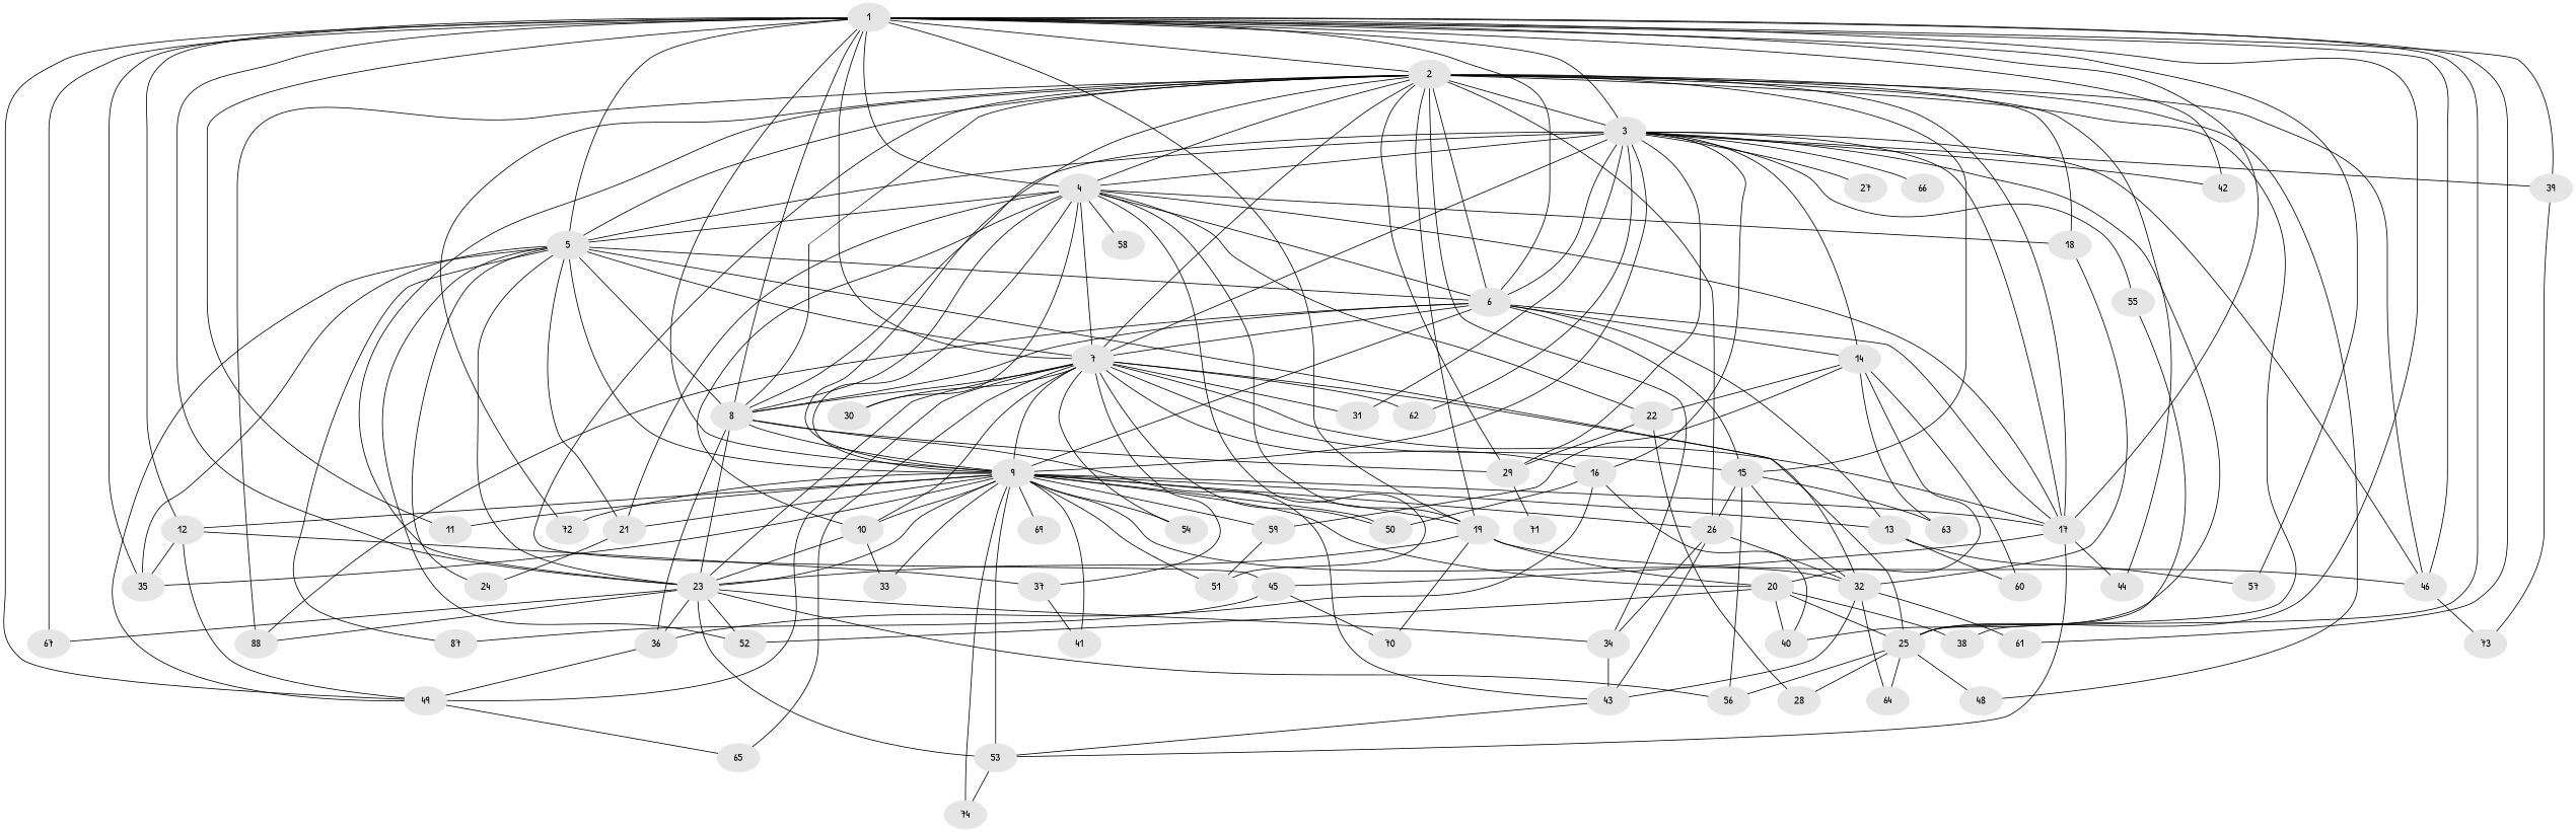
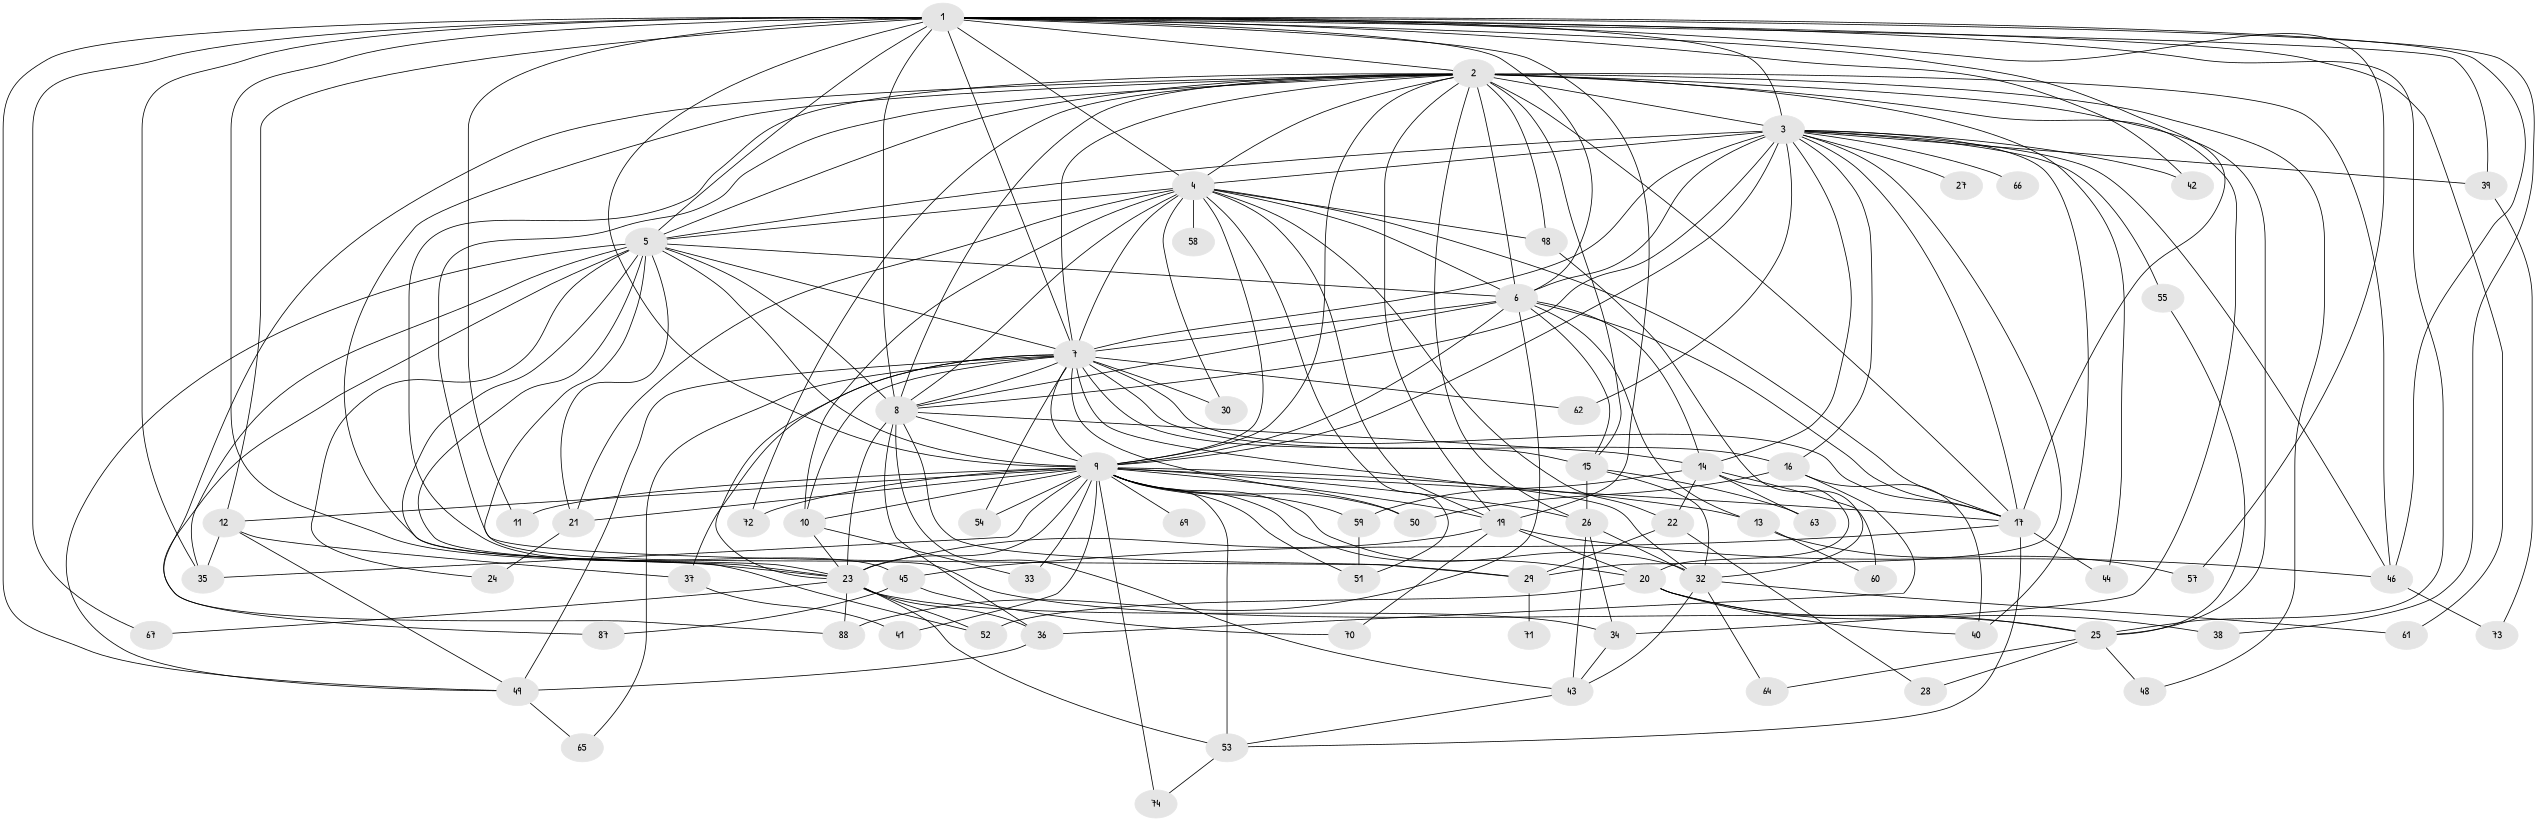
  graph {
    fontname="Patrick Hand"
    node [color=gray90 fontname="Patrick Hand" style=filled]
    edge [fontname="Patrick Hand" weight=1.0]
    1
    2
    3
    4
    5
    6
    7
    8
    9
    11
    12
    17
    19
    23
    25
    35
    38
    39
    42
    46
    49
    57
    61
    67
    15
-   18
+   18 [label=98]
    26
    29
    34
    44
    45
    48
    n33 [label=88]
    72
    14
    16
    27
-   31
    40
    55
    62
    66
    10
    21
    22
    30
    51
    58
    24
    n50 [label=87]
    52
    13
    32
    37
    50
    54
    65
    36
    43
    20
    33
    41
    53
    59
    69
    74
    70
-   56
    28
    64
    73
    63
    71
    60
    1 -- 2 [weight=2.0]
    1 -- 3 [weight=2.0]
    1 -- 4 [weight=3.0]
    1 -- 5 [weight=3.0]
    1 -- 6 [weight=2.0]
    1 -- 7 [weight=2.0]
    1 -- 8 [weight=2.0]
    1 -- 9 [weight=2.0]
    1 -- 11
    1 -- 12
    1 -- 17
    1 -- 19
    1 -- 23
    1 -- 25
    1 -- 35
    1 -- 38
    1 -- 39
    1 -- 42
    1 -- 46 [weight=2.0]
    1 -- 49
    1 -- 57
    1 -- 61
    1 -- 67
    2 -- 3 [weight=2.0]
    2 -- 4 [weight=2.0]
    2 -- 5
    2 -- 6 [weight=6.0]
    2 -- 7
    2 -- 8 [weight=2.0]
    2 -- 9
    2 -- 17
    2 -- 19
    2 -- 23
    2 -- 25
    2 -- 46
    2 -- 15
    2 -- 18
    2 -- 26
    2 -- 29 [weight=2.0]
    2 -- 34
    2 -- 44
    2 -- 45
    2 -- 48
    2 -- n33
    2 -- 72
    3 -- 4
    3 -- 5
    3 -- 6 [weight=3.0]
    3 -- 7
    3 -- 8 [weight=2.0]
    3 -- 9
    3 -- 17
    3 -- 39
    3 -- 42
    3 -- 46
    3 -- 29
    3 -- 14
    3 -- 16
    3 -- 27
-   3 -- 31
    3 -- 40
    3 -- 55
    3 -- 62
    3 -- 66
    4 -- 5
    4 -- 6
    4 -- 7 [weight=2.0]
    4 -- 8
    4 -- 9
    4 -- 17
    4 -- 19
    4 -- 18
    4 -- 10
    4 -- 21
    4 -- 22
    4 -- 30
    4 -- 51
    4 -- 58
    5 -- 6
    5 -- 7
    5 -- 8
    5 -- 9
    5 -- 23
    5 -- 25
    5 -- 35
    5 -- 49
    5 -- 21
    5 -- 24
    5 -- n50
    5 -- 52
    6 -- 7 [weight=2.0]
    6 -- 8 [weight=2.0]
    6 -- 9 [weight=2.0]
    6 -- 17
    6 -- 15
    6 -- n33
    6 -- 14
    6 -- 13
    7 -- 8
    7 -- 9 [weight=2.0]
    7 -- 17
    7 -- 23
    7 -- 49
    7 -- 15
    7 -- 16
-   7 -- 31
    7 -- 62
    7 -- 10
    7 -- 30
    7 -- 32 [weight=2.0]
    7 -- 37
    7 -- 50
    7 -- 54
    7 -- 65
    8 -- 9
    8 -- 23 [weight=11.0]
    8 -- 29
+   8 -- 14
    8 -- 36
    8 -- 43
    9 -- 11
    9 -- 12
    9 -- 17
    9 -- 19
    9 -- 23 [weight=2.0]
    9 -- 35
    9 -- 26
    9 -- 72
    9 -- 10
    9 -- 21
    9 -- 51
    9 -- 13
    9 -- 32
    9 -- 50
    9 -- 54
    9 -- 20 [weight=2.0]
    9 -- 33
    9 -- 41
    9 -- 53
    9 -- 59
    9 -- 69
    9 -- 74
    12 -- 35
    12 -- 49
    12 -- 37
    17 -- 44
    17 -- 45
    17 -- 53
    19 -- 23
    19 -- 46
    19 -- 20
    19 -- 70
    23 -- 67
    23 -- 34
    23 -- n33
    23 -- 52
    23 -- 36
    23 -- 53
-   23 -- 56
    25 -- 48
-   25 -- 56
    25 -- 28
    25 -- 64
    39 -- 73
    46 -- 73
    49 -- 65
    15 -- 26 [weight=4.0]
    15 -- 32
-   15 -- 56
    15 -- 63
    18 -- 32
    26 -- 34
    26 -- 32
    26 -- 43
    29 -- 71
    34 -- 43
    45 -- n50
    45 -- 70
    14 -- 22
    14 -- 20
    14 -- 59
    14 -- 63
    14 -- 60
    16 -- 40
    16 -- 50
    16 -- 36
    55 -- 25
    10 -- 23
    10 -- 33
    21 -- 24
    22 -- 29
    22 -- 28
    13 -- 57
    13 -- 60
    32 -- 61
    32 -- 43
    32 -- 64
    37 -- 41
    36 -- 49
    43 -- 53
    20 -- 25
    20 -- 38
    20 -- 40
    20 -- 52
    53 -- 74
    59 -- 51
  }
